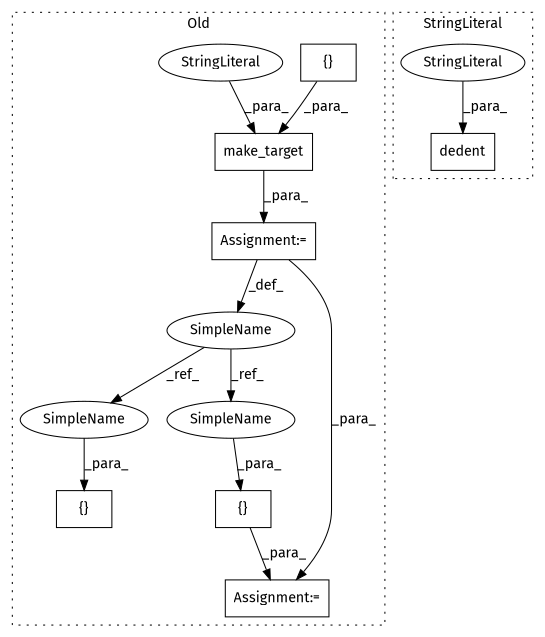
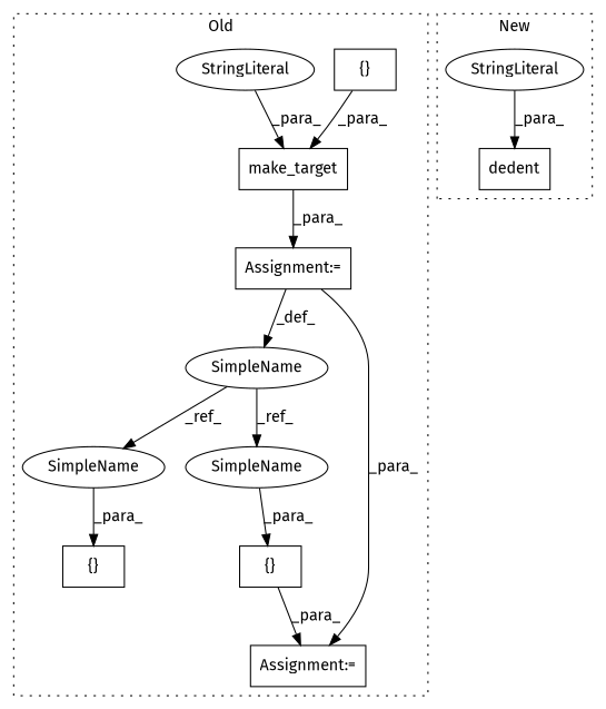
  digraph {
    fontname="Fira Sans"
    node [a=4 l="1,1" shape=box fontname="Fira Sans"]
    edge [fontname="Fira Sans"]
    n1 [a=32 l="12,1" label=make_target s="8687,8746"]
    n2 [label="{}" s="8735,8745"]
    n3 [a=45 l=12 label=StringLiteral s=8699 shape=ellipse]
    n4 [label="{}" s="9056,9071"]
    n5 [a=7 l=1 label="Assignment:=" s=8681]
    n6 [label="{}" s="8832,8842"]
    n7 [a=42 l=9 label=SimpleName s=8672 shape=ellipse]
    n8 [a=7 l=1 label="Assignment:=" s=9247]
    n9 [a=42 l=9 label=SimpleName s=8833 shape=ellipse]
    n10 [a=42 l=9 label=SimpleName s=9057 shape=ellipse]
    n11 [a=32 l="7,1" label=dedent s="10756,10849"]
    n12 [a=45 l=86 label=StringLiteral s=10763 shape=ellipse]
    subgraph cluster_1 {
      label=Old
      style=dotted
      n1
      n2
      n3
      n4
      n5
      n6
      n7
      n8
      n9
      n10
    }
    subgraph cluster_2 {
-     label=StringLiteral
+     label=New
      style=dotted
      n11
      n12
    }
    n1 -> n5 [label=_para_]
    n2 -> n1 [label=_para_]
    n3 -> n1 [label=_para_]
    n4 -> n8 [label=_para_]
    n5 -> n7 [label=_def_]
    n5 -> n8 [label=_para_]
    n7 -> n9 [label=_ref_]
    n7 -> n10 [label=_ref_]
    n9 -> n6 [label=_para_]
    n10 -> n4 [label=_para_]
    n12 -> n11 [label=_para_]
  }
